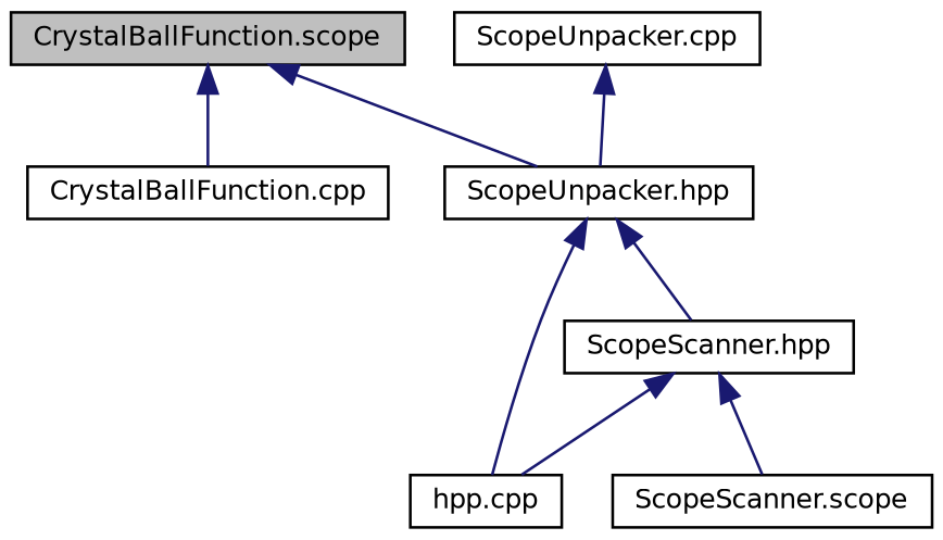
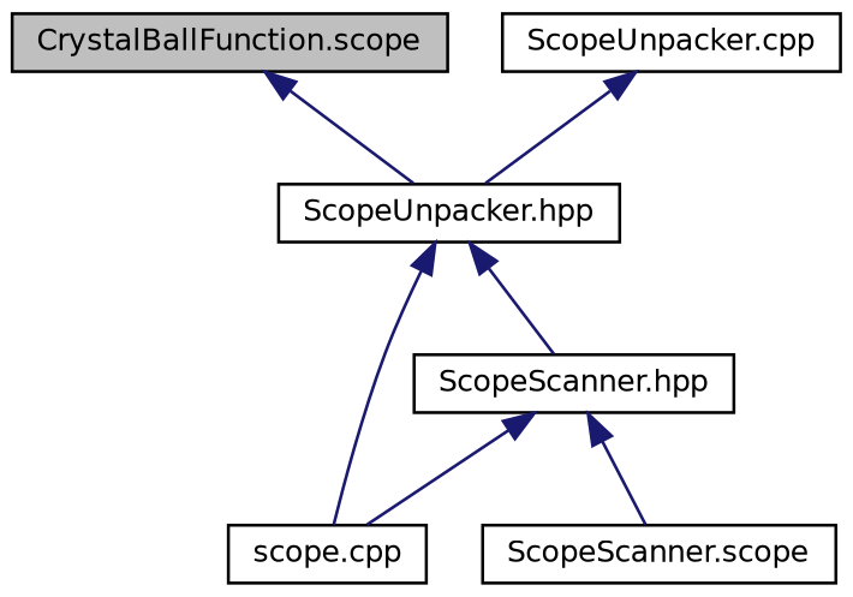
  digraph {
    node [color=black fillcolor=white fontname=Helvetica fontsize=10 shape=record style=filled]
    edge [color=midnightblue dir=back fontname=Helvetica fontsize=10 labelfontname=Helvetica labelfontsize=10 style=solid]
    n1 [fillcolor=grey75 fontcolor=black height=0.2 label="CrystalBallFunction.scope" width=0.4]
-   n2 [height=0.2 label="CrystalBallFunction.cpp" width=0.4]
    n3 [height=0.2 label="ScopeUnpacker.hpp" width=0.4]
    n4 [height=0.2 label="ScopeScanner.hpp" width=0.4]
-   n5 [height=0.2 label="hpp.cpp" width=0.4]
+   n5 [height=0.2 label="scope.cpp" width=0.4]
    n6 [height=0.2 label="ScopeScanner.scope" width=0.4]
    n7 [height=0.2 label="ScopeUnpacker.cpp" width=0.4]
-   n1 -> n2
    n1 -> n3
    n3 -> n4
    n3 -> n5
    n4 -> n5
    n4 -> n6
    n7 -> n3
  }
